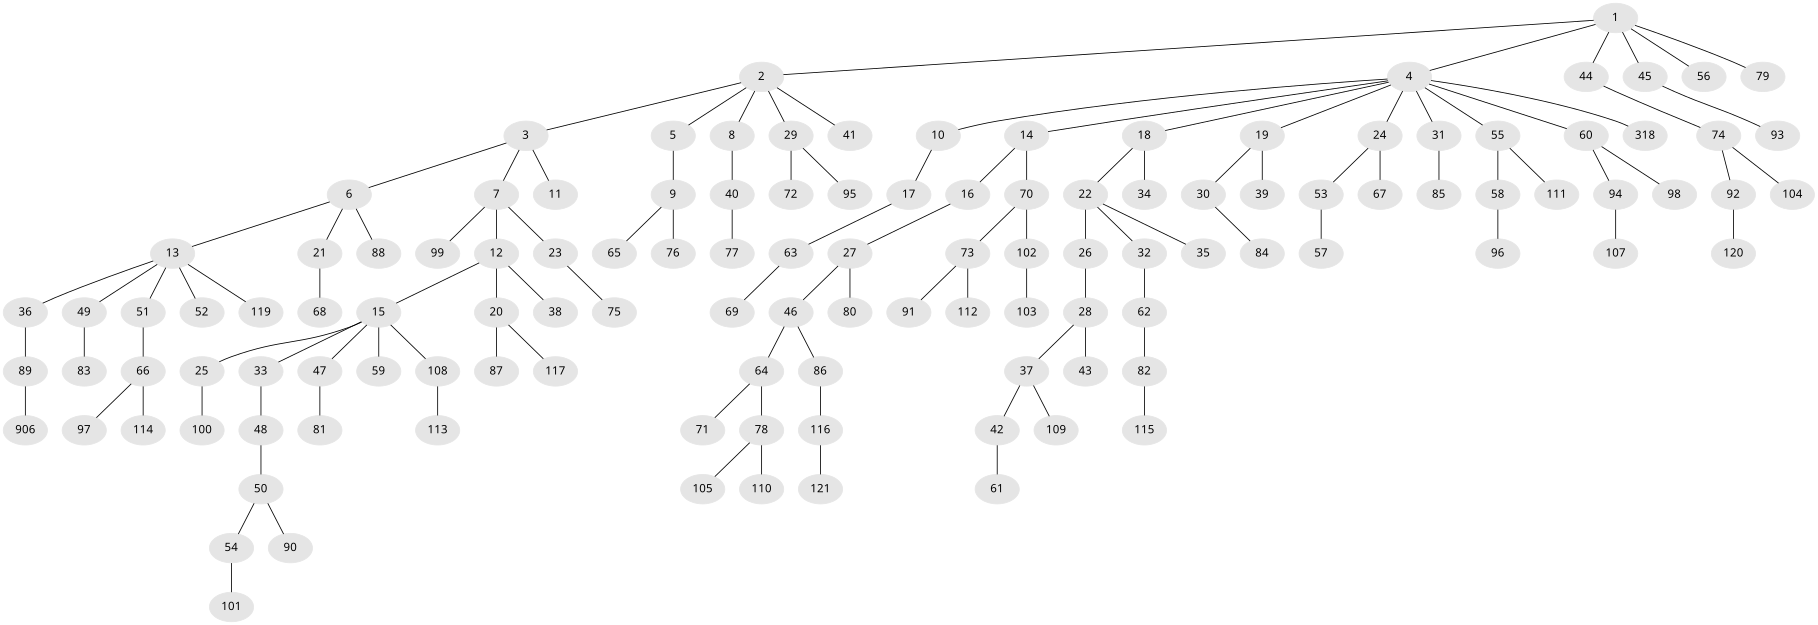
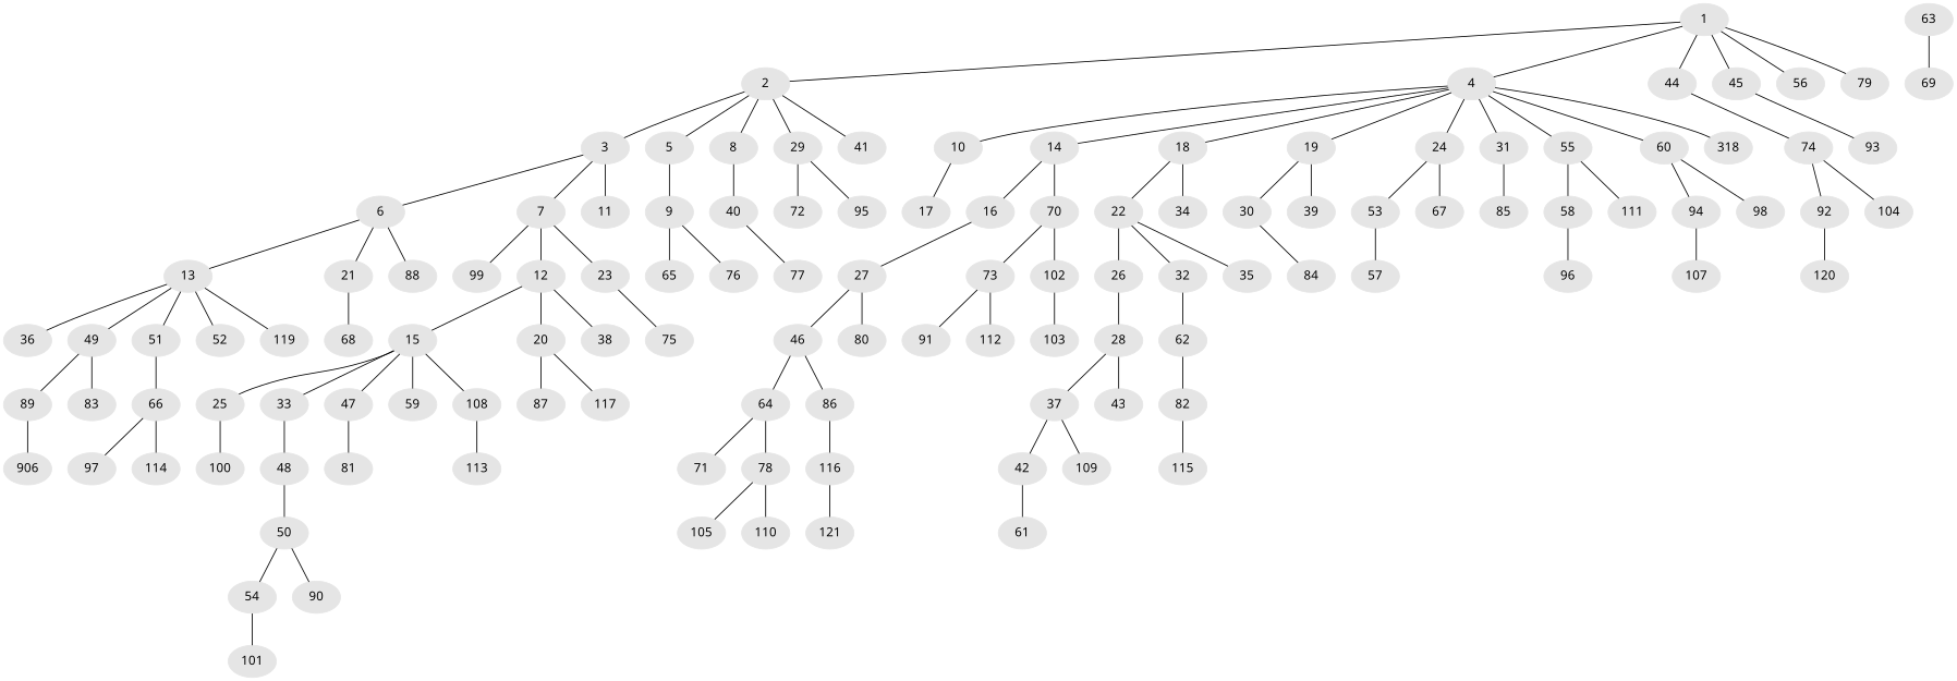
  graph {
    fontname="Noto Sans"
    node [color=gray90 fontname="Noto Sans" style=filled]
    edge [fontname="Noto Sans"]
    1
    2
    4
    44
    45
    56
    79
    3
    5
    8
    29
    41
    10
    14
    18
    19
    24
    31
    55
    60
    n21 [label=318]
    74
    93
    6
    7
    11
    9
    40
    72
    95
    13
    21
    88
    99
    12
    23
    17
    16
    70
    22
    34
    30
    39
    53
    67
    85
    58
    111
    94
    98
    65
    76
    36
    49
    51
    52
    119
    68
    15
    20
    38
    75
    77
    63
    25
    33
    47
    59
    108
    87
    117
    89
    83
    66
    27
    73
    102
    100
    48
    81
    113
    46
    80
    69
    26
    32
    35
    84
    28
    62
    82
    57
    37
    43
    64
    86
    42
    109
    50
    n100 [label=906]
    61
    92
    104
    71
    78
    116
    54
    90
    101
    97
    114
    96
    107
    115
    105
    110
    91
    112
    103
    120
    121
    1 -- 2
    1 -- 4
    1 -- 44
    1 -- 45
    1 -- 56
    1 -- 79
    2 -- 3
    2 -- 5
    2 -- 8
    2 -- 29
    2 -- 41
    4 -- 10
    4 -- 14
    4 -- 18
    4 -- 19
    4 -- 24
    4 -- 31
    4 -- 55
    4 -- 60
    4 -- n21
    44 -- 74
    45 -- 93
    3 -- 6
    3 -- 7
    3 -- 11
    5 -- 9
    8 -- 40
    29 -- 72
    29 -- 95
    10 -- 17
    14 -- 16
    14 -- 70
    18 -- 22
    18 -- 34
    19 -- 30
    19 -- 39
    24 -- 53
    24 -- 67
    31 -- 85
    55 -- 58
    55 -- 111
    60 -- 94
    60 -- 98
    74 -- 92
    74 -- 104
    6 -- 13
    6 -- 21
    6 -- 88
    7 -- 99
    7 -- 12
    7 -- 23
    9 -- 65
    9 -- 76
    40 -- 77
    13 -- 36
    13 -- 49
    13 -- 51
    13 -- 52
    13 -- 119
    21 -- 68
    12 -- 15
    12 -- 20
    12 -- 38
    23 -- 75
-   17 -- 63
    16 -- 27
    70 -- 73
    70 -- 102
    22 -- 26
    22 -- 32
    22 -- 35
    30 -- 84
    53 -- 57
    58 -- 96
    94 -- 107
-   36 -- 89
+   49 -- 89
    49 -- 83
    51 -- 66
    15 -- 25
    15 -- 33
    15 -- 47
    15 -- 59
    15 -- 108
    20 -- 87
    20 -- 117
    63 -- 69
    25 -- 100
    33 -- 48
    47 -- 81
    108 -- 113
    89 -- n100
    66 -- 97
    66 -- 114
    27 -- 46
    27 -- 80
    73 -- 91
    73 -- 112
    102 -- 103
    48 -- 50
    46 -- 64
    46 -- 86
    26 -- 28
    32 -- 62
    28 -- 37
    28 -- 43
    62 -- 82
    82 -- 115
    37 -- 42
    37 -- 109
    64 -- 71
    64 -- 78
    86 -- 116
    42 -- 61
    50 -- 54
    50 -- 90
    92 -- 120
    78 -- 105
    78 -- 110
    116 -- 121
    54 -- 101
  }
